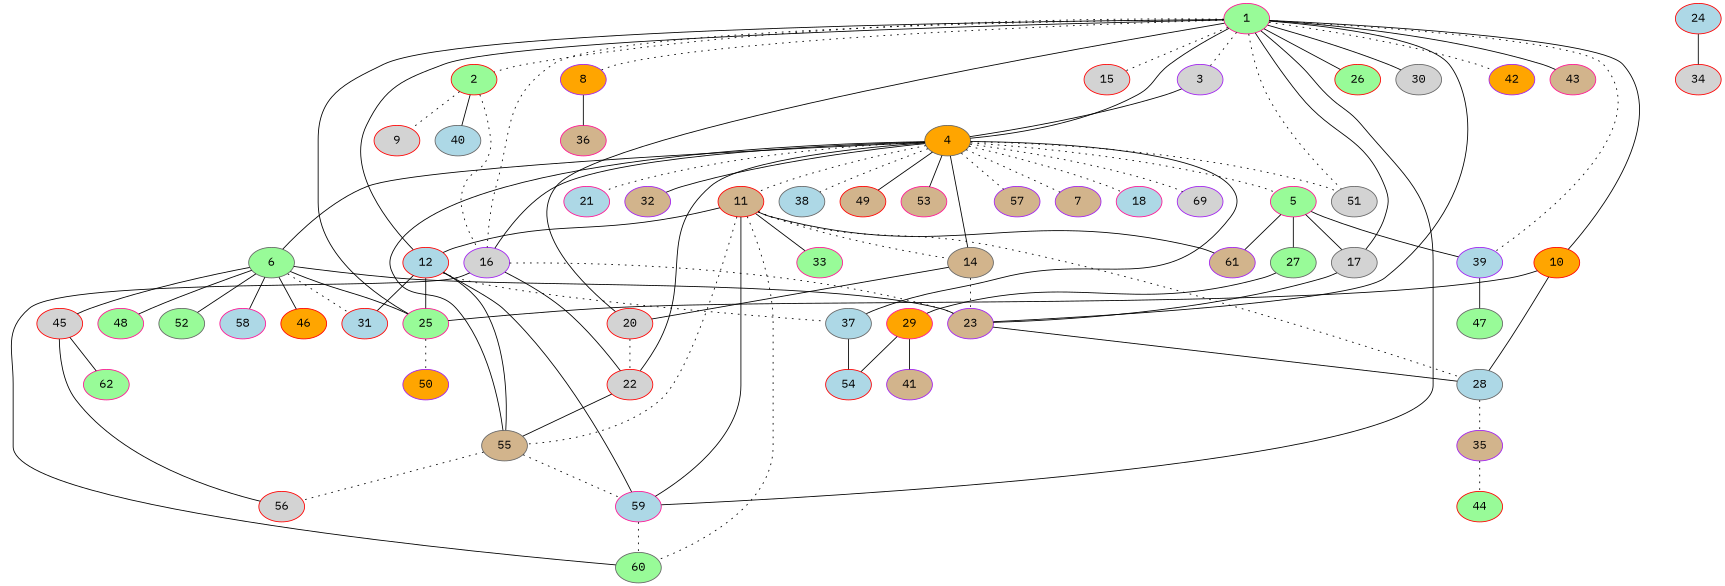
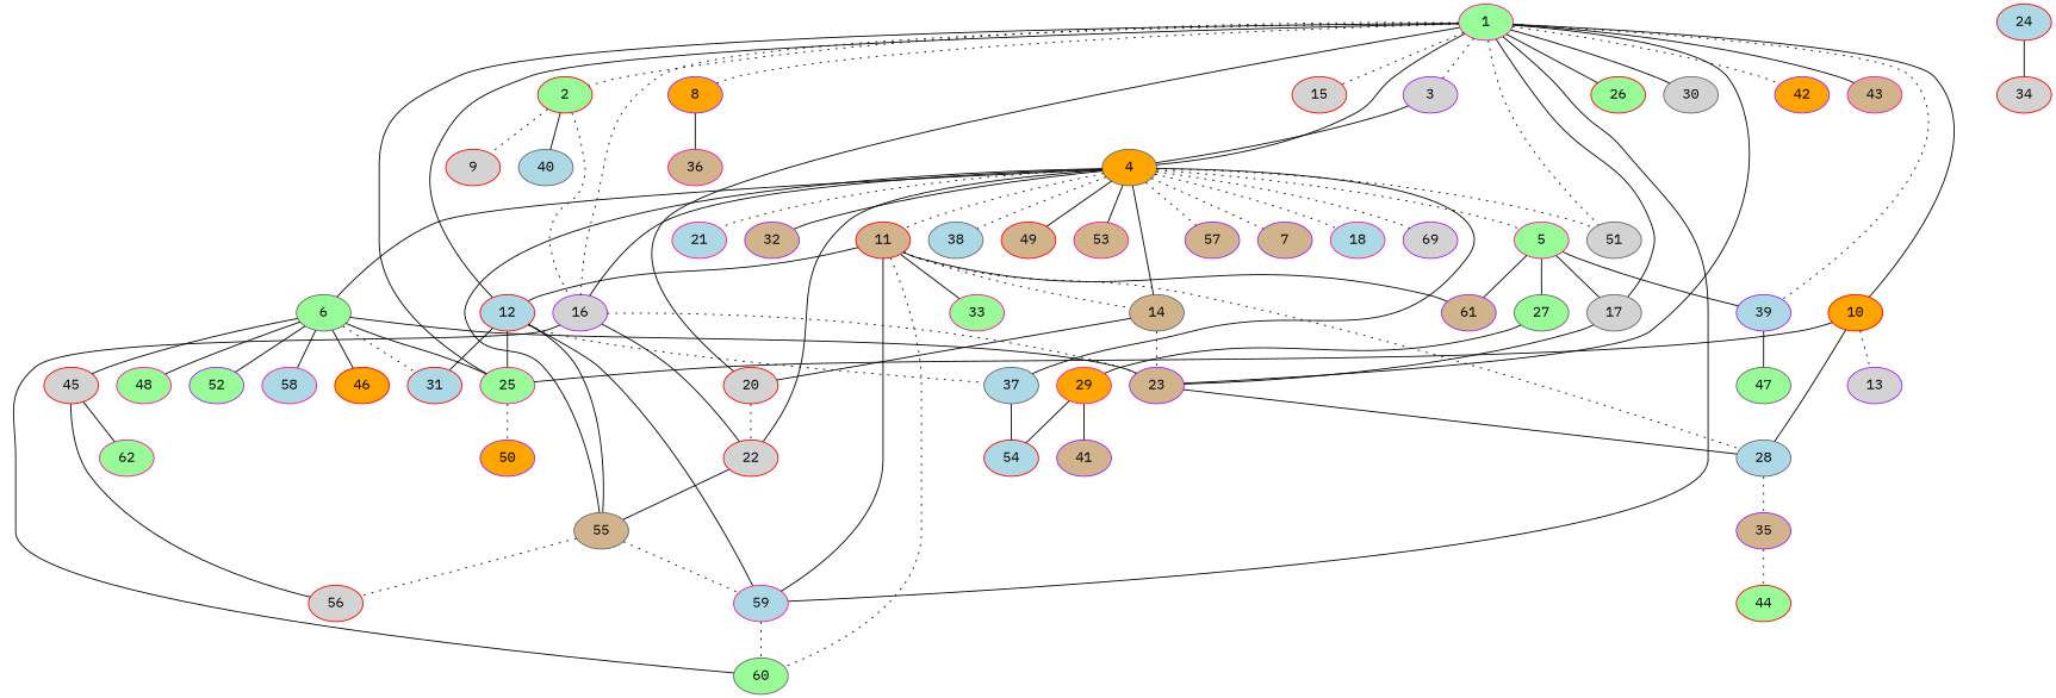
  graph {
    fontname="IBM Plex Mono"
    node [color=red fillcolor=palegreen fontname="IBM Plex Mono" style=filled]
    edge [fontname="IBM Plex Mono" style=solid weight=1.0]
    1 [color=deeppink]
    2
    3 [color=purple fillcolor=lightgrey]
    4 [color=gray40 fillcolor=orange]
    8 [color=purple fillcolor=orange]
    10 [fillcolor=orange]
    12 [fillcolor=lightblue]
    15 [fillcolor=lightgrey]
    16 [color=purple fillcolor=lightgrey]
    17 [color=gray40 fillcolor=lightgrey]
    20 [fillcolor=lightgrey]
    23 [color=purple fillcolor=tan]
    25 [color=deeppink]
    26
    30 [color=gray40 fillcolor=lightgrey]
    39 [color=purple fillcolor=lightblue]
    42 [color=purple fillcolor=orange]
    43 [color=deeppink fillcolor=tan]
    51 [color=gray40 fillcolor=lightgrey]
    59 [color=deeppink fillcolor=lightblue]
    9 [fillcolor=lightgrey]
    40 [color=gray40 fillcolor=lightblue]
    5 [color=deeppink]
    6 [color=gray40]
    7 [color=purple fillcolor=tan]
    11 [fillcolor=tan]
    14 [color=gray40 fillcolor=tan]
    18 [color=deeppink fillcolor=lightblue]
    n29 [color=purple fillcolor=lightgrey label=69]
    21 [color=deeppink fillcolor=lightblue]
    22 [fillcolor=lightgrey]
    32 [color=purple fillcolor=tan]
    37 [color=gray40 fillcolor=lightblue]
    38 [color=gray40 fillcolor=lightblue]
    49 [fillcolor=tan]
    53 [color=deeppink fillcolor=tan]
    55 [color=gray40 fillcolor=tan]
    57 [color=purple fillcolor=tan]
    36 [color=deeppink fillcolor=tan]
+   13 [color=purple fillcolor=lightgrey]
    28 [color=gray40 fillcolor=lightblue]
    31 [fillcolor=lightblue]
    60 [color=gray40]
    50 [color=purple fillcolor=orange]
    47 [color=gray40]
    27 [color=gray40]
    61 [color=purple fillcolor=tan]
    45 [fillcolor=lightgrey]
    46 [fillcolor=orange]
    48 [color=deeppink]
-   52 [color=gray40]
+   52 [color=purple]
    58 [color=deeppink fillcolor=lightblue]
    33 [color=deeppink]
    24 [fillcolor=lightblue]
    34 [fillcolor=lightgrey]
    54 [fillcolor=lightblue]
    56 [fillcolor=lightgrey]
    29 [color=deeppink fillcolor=orange]
    62 [color=deeppink]
    35 [color=purple fillcolor=tan]
    41 [color=purple fillcolor=tan]
    44
    1 -- 2 [style=dotted]
    1 -- 3 [style=dotted]
    1 -- 4
    1 -- 8 [style=dotted]
    1 -- 10
    1 -- 12
    1 -- 15 [style=dotted]
    1 -- 16 [style=dotted]
    1 -- 17
    1 -- 20
    1 -- 23
    1 -- 25
    1 -- 26
    1 -- 30
    1 -- 39 [style=dotted]
    1 -- 42 [style=dotted]
    1 -- 43
    1 -- 51 [style=dotted]
    1 -- 59
    2 -- 16 [style=dotted]
    2 -- 9 [style=dotted]
    2 -- 40
    3 -- 4
    4 -- 16
    4 -- 51 [style=dotted]
    4 -- 5 [style=dotted]
    4 -- 6
    4 -- 7 [style=dotted]
    4 -- 11 [style=dotted]
    4 -- 14
    4 -- 18 [style=dotted]
    4 -- n29 [style=dotted]
    4 -- 21 [style=dotted]
    4 -- 22
    4 -- 32
    4 -- 37
    4 -- 38 [style=dotted]
    4 -- 49
    4 -- 53
    4 -- 55
    4 -- 57 [style=dotted]
    8 -- 36
    10 -- 25
+   10 -- 13 [style=dotted]
    10 -- 28
    12 -- 25
    12 -- 59
    12 -- 37 [style=dotted]
    12 -- 55
    12 -- 31
    16 -- 23 [style=dotted]
    16 -- 22
    16 -- 60
    17 -- 23
    20 -- 22 [style=dotted weight=2.0]
    23 -- 28
    25 -- 50 [style=dotted]
    39 -- 47
    59 -- 60 [style=dotted]
    5 -- 17
    5 -- 39
    5 -- 27
    5 -- 61
    6 -- 23
    6 -- 25
    6 -- 31 [style=dotted]
    6 -- 45
    6 -- 46
    6 -- 48
    6 -- 52
    6 -- 58
    11 -- 12
    11 -- 59
    11 -- 14 [style=dotted]
-   11 -- 55 [style=dotted]
    11 -- 28 [style=dotted]
    11 -- 60 [style=dotted]
    11 -- 61
    11 -- 33
    14 -- 20
    14 -- 23 [style=dotted weight=3.0]
    22 -- 55
    37 -- 54
    55 -- 59 [style=dotted]
    55 -- 56 [style=dotted]
    28 -- 35 [style=dotted]
    27 -- 29
    45 -- 56
    45 -- 62
    24 -- 34
    29 -- 54
    29 -- 41
    35 -- 44 [style=dotted]
  }
